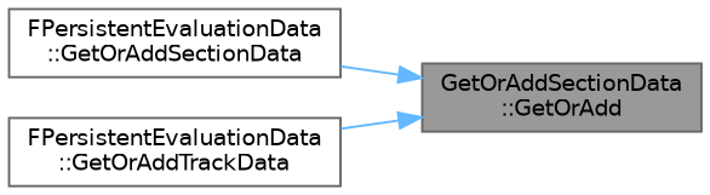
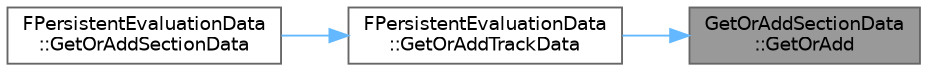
  digraph {
    rankdir=RL
    node [color=grey40 fillcolor=white fontname=Helvetica fontsize=10 shape=box style=filled]
    edge [color=steelblue1 dir=back fontname=Helvetica fontsize=10 labelfontname=Helvetica labelfontsize=10 style=solid]
    n1 [color=gray40 fillcolor=grey60 fontcolor=black height=0.2 label="GetOrAddSectionData\l::GetOrAdd" width=0.4]
    n2 [height=0.2 label="FPersistentEvaluationData\l::GetOrAddSectionData" width=0.4]
    n3 [height=0.2 label="FPersistentEvaluationData\l::GetOrAddTrackData" width=0.4]
-   n1 -> n2
+   n3 -> n2
    n1 -> n3
  }
